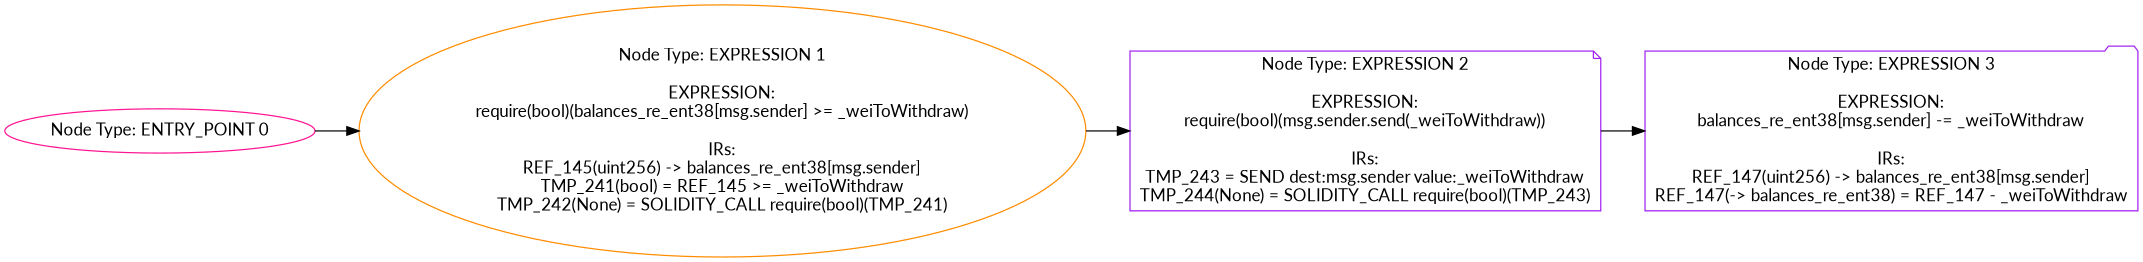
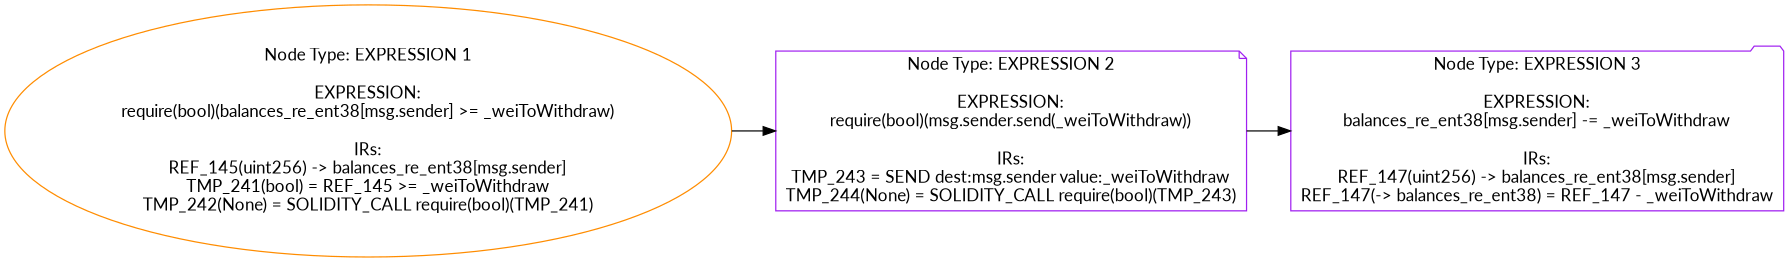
  digraph {
    rankdir=LR
    fontname=Lato
    node [color=purple shape=ellipse fontname=Lato]
    edge [fontname=Lato]
-   n1 [label="Node Type: ENTRY_POINT 0\n" color=deeppink]
    n2 [label="Node Type: EXPRESSION 1\n\nEXPRESSION:\nrequire(bool)(balances_re_ent38[msg.sender] >= _weiToWithdraw)\n\nIRs:\nREF_145(uint256) -> balances_re_ent38[msg.sender]\nTMP_241(bool) = REF_145 >= _weiToWithdraw\nTMP_242(None) = SOLIDITY_CALL require(bool)(TMP_241)" color=darkorange]
    n3 [label="Node Type: EXPRESSION 2\n\nEXPRESSION:\nrequire(bool)(msg.sender.send(_weiToWithdraw))\n\nIRs:\nTMP_243 = SEND dest:msg.sender value:_weiToWithdraw\nTMP_244(None) = SOLIDITY_CALL require(bool)(TMP_243)" shape=note]
    n4 [label="Node Type: EXPRESSION 3\n\nEXPRESSION:\nbalances_re_ent38[msg.sender] -= _weiToWithdraw\n\nIRs:\nREF_147(uint256) -> balances_re_ent38[msg.sender]\nREF_147(-> balances_re_ent38) = REF_147 - _weiToWithdraw" shape=folder]
-   n1 -> n2
    n2 -> n3
    n3 -> n4
  }
